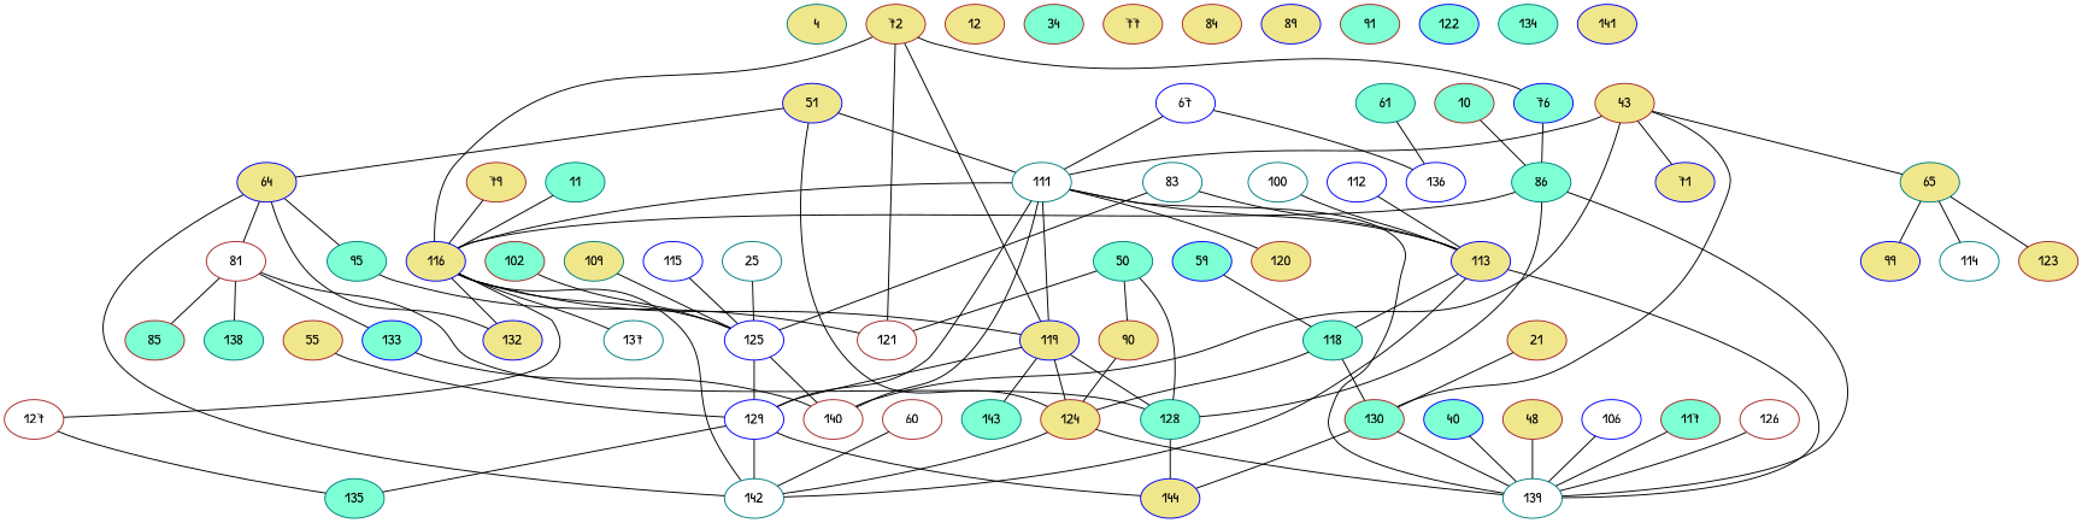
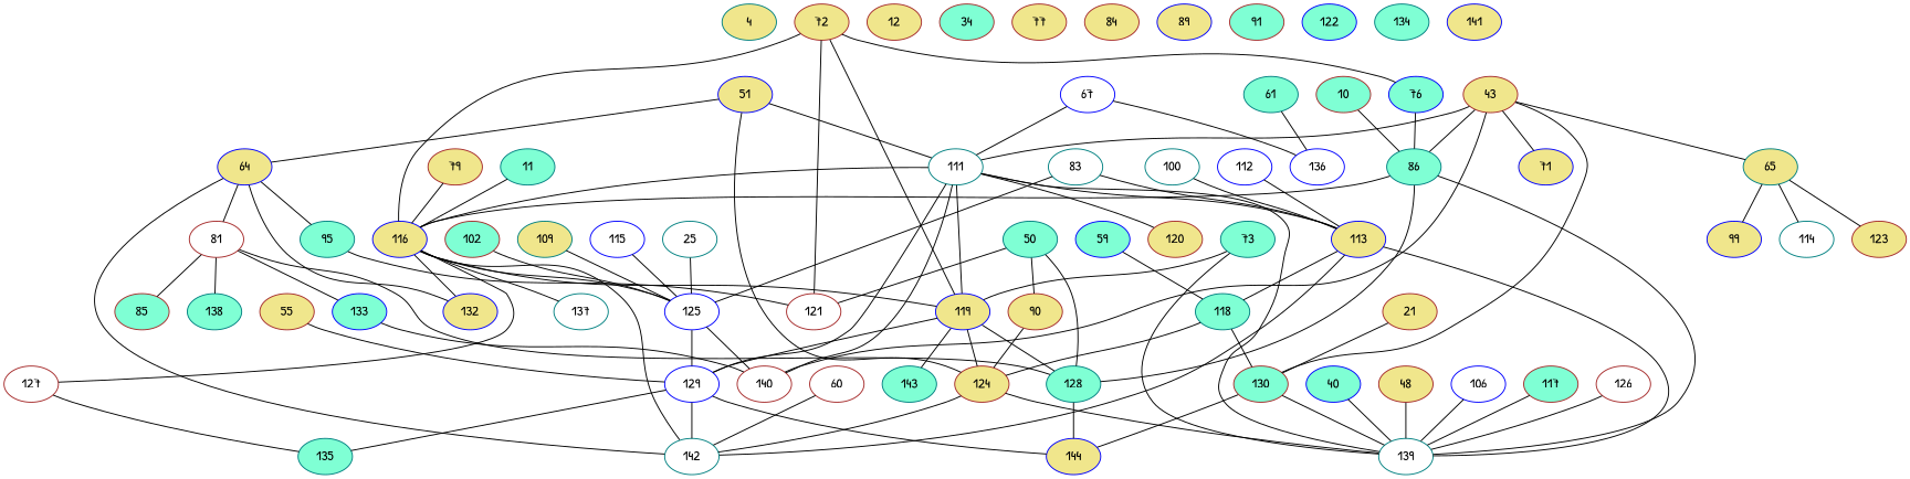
  graph {
    fontname="Patrick Hand"
    node [color=brown fillcolor=khaki fontname="Patrick Hand" style=filled]
    edge [fontname="Patrick Hand"]
    4 [color=teal]
    10 [fillcolor=aquamarine]
    86 [color=teal fillcolor=aquamarine]
    116 [color=blue super="+70+105+49"]
    139 [color=teal fillcolor=white super="+39+29+62"]
    128 [color=teal fillcolor=aquamarine super="+56"]
    125 [color=blue fillcolor=white super="+38+88"]
    142 [color=teal fillcolor=white super="+103+98"]
    132 [color=blue]
    119 [color=blue super="+27+108"]
    127 [fillcolor=white super="+110"]
    137 [color=teal fillcolor=white]
    11 [color=teal fillcolor=aquamarine]
    12
    130 [fillcolor=aquamarine super="+97+87"]
    144 [color=blue super="+92"]
    21
    140 [fillcolor=white super="+131"]
    129 [color=blue fillcolor=white super="+14+66+75"]
    25 [color=teal fillcolor=white]
    34 [fillcolor=aquamarine]
    40 [color=blue fillcolor=aquamarine]
    43 [super="+1"]
    65 [color=teal super="+24"]
    71 [color=blue]
    111 [color=teal fillcolor=white super="+104"]
    99 [color=blue]
    114 [color=teal fillcolor=white]
    123
    113 [color=blue super="+78+101"]
    120
    48
    50 [color=teal fillcolor=aquamarine super="+26"]
    n34 [label=90]
    121 [fillcolor=white]
    124
    51 [color=blue super="+2+8"]
    64 [color=blue super="+18"]
    81 [fillcolor=white]
    95 [color=teal fillcolor=aquamarine]
    135 [color=teal fillcolor=aquamarine super="+47"]
    55
    118 [color=teal fillcolor=aquamarine super="+6+33+57"]
    59 [color=blue fillcolor=aquamarine]
    60 [fillcolor=white]
    61 [color=teal fillcolor=aquamarine]
    136 [color=blue fillcolor=white]
    85 [fillcolor=aquamarine]
    133 [color=blue fillcolor=aquamarine]
    138 [color=teal fillcolor=aquamarine]
    67 [color=blue fillcolor=white]
    72
    76 [color=blue fillcolor=aquamarine]
    143 [color=teal fillcolor=aquamarine]
+   73 [color=teal fillcolor=aquamarine]
    77
    79
    83 [color=teal fillcolor=white]
    84
    89 [color=blue]
    91 [fillcolor=aquamarine]
    100 [color=teal fillcolor=white]
    102 [fillcolor=aquamarine]
    106 [color=blue fillcolor=white super="+36"]
    109 [color=teal]
    112 [color=blue fillcolor=white]
    115 [color=blue fillcolor=white]
    117 [fillcolor=aquamarine]
    122 [color=blue fillcolor=aquamarine]
    126 [fillcolor=white super="+30"]
    134 [color=teal fillcolor=aquamarine]
    141 [color=blue]
    10 -- 86
    86 -- 116 [weight=2]
    86 -- 139
    86 -- 128
    116 -- 125
    116 -- 142
    116 -- 132
    116 -- 119 [weight=2]
    116 -- 127
    116 -- 137
    128 -- 144 [weight=2]
    125 -- 140 [weight=2]
    125 -- 129 [weight=4]
    119 -- 128 [weight=2]
    119 -- 129 [weight=2]
    119 -- 124 [weight=3]
    119 -- 143
    127 -- 135
    11 -- 116
    130 -- 139 [weight=2]
    130 -- 144 [weight=2]
    21 -- 130
    129 -- 142 [weight=4]
    129 -- 144
    129 -- 135
    25 -- 125
    40 -- 139
+   43 -- 86
    43 -- 130
    43 -- 140 [weight=2]
    43 -- 65
    43 -- 71
    43 -- 111
    65 -- 99
    65 -- 114
    65 -- 123
    111 -- 116 [weight=3]
    111 -- 139
    111 -- 119
    111 -- 140
    111 -- 129 [weight=2]
    111 -- 113 [weight=2]
    111 -- 120
    113 -- 139 [weight=2]
    113 -- 142 [weight=2]
    113 -- 118
    48 -- 139
    50 -- 128 [weight=2]
    50 -- n34
    50 -- 121
    n34 -- 124
    124 -- 139
    124 -- 142
    51 -- 111
    51 -- 124
    51 -- 64
    64 -- 142
    64 -- 132
    64 -- 81 [weight=2]
    64 -- 95
    81 -- 128
    81 -- 85
    81 -- 133
    81 -- 138
    95 -- 121
    55 -- 129
    118 -- 130 [weight=2]
    118 -- 124
    59 -- 118
    60 -- 142
    61 -- 136
    133 -- 140
    67 -- 111
    67 -- 136
    72 -- 116 [weight=2]
    72 -- 119
    72 -- 121
    72 -- 76
    76 -- 86
+   73 -- 139
+   73 -- 119
    79 -- 116
    83 -- 125
    83 -- 113
    100 -- 113
    102 -- 125
    106 -- 139
    109 -- 125
    112 -- 113
    115 -- 125
    117 -- 139
    126 -- 139
  }
